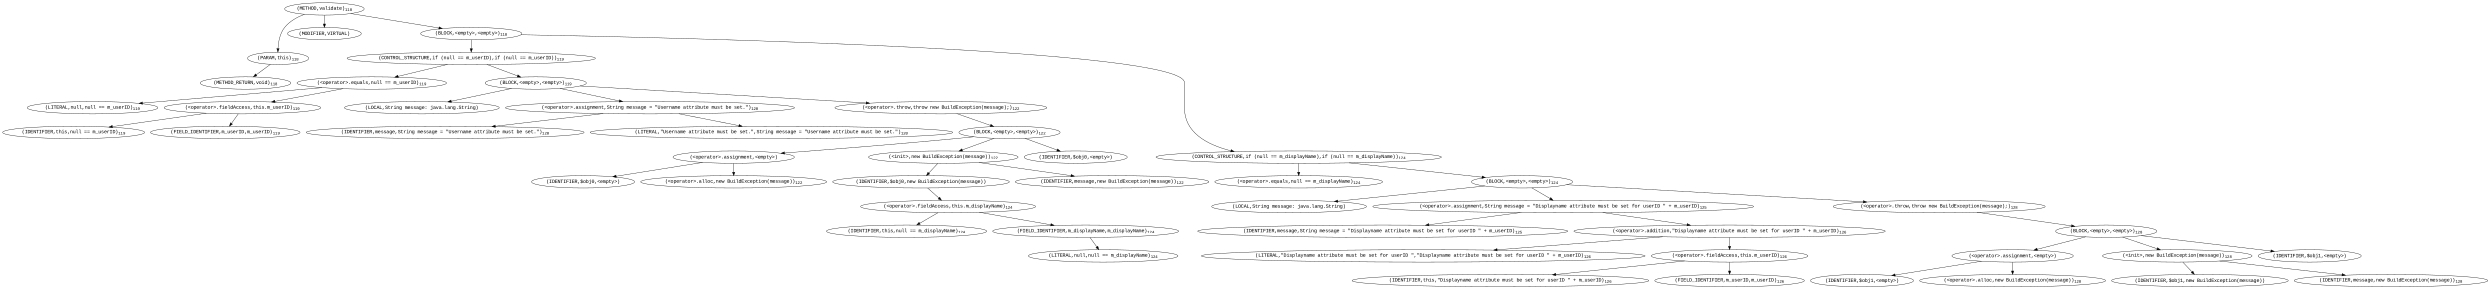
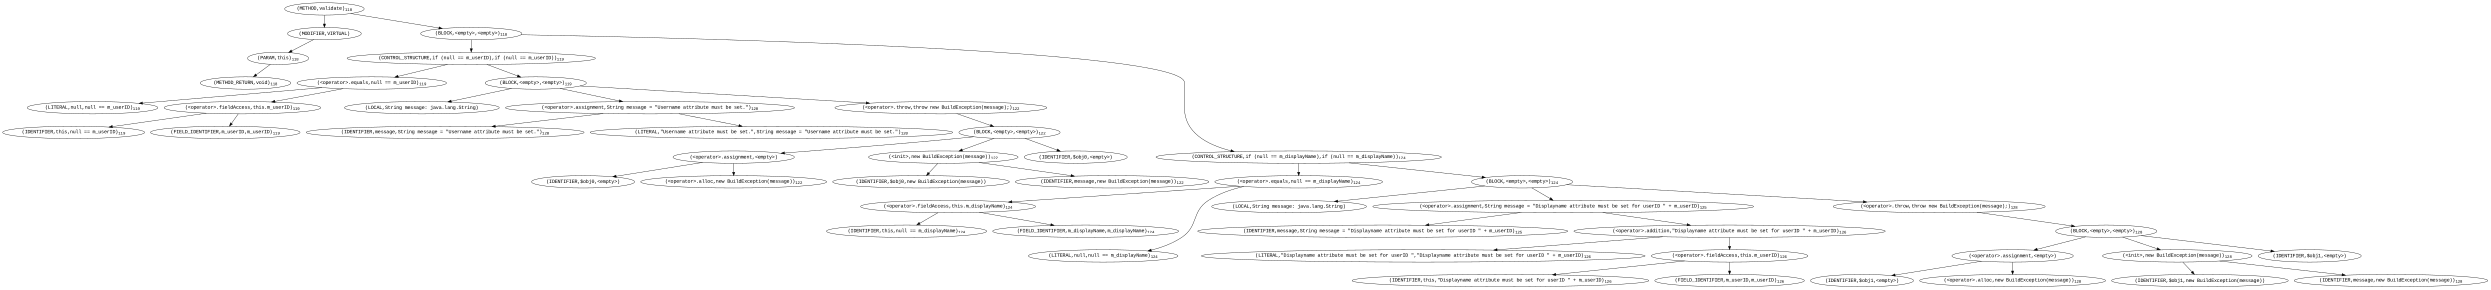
  digraph {
    fontname="Liberation Mono"
    node [fontname="Liberation Mono"]
    edge [fontname="Liberation Mono"]
    n1 [label=<(METHOD,validate)<SUB>118</SUB>>]
    n2 [label=<(PARAM,this)<SUB>118</SUB>>]
    n3 [label=<(BLOCK,&lt;empty&gt;,&lt;empty&gt;)<SUB>118</SUB>>]
    n4 [label=<(MODIFIER,VIRTUAL)>]
    n5 [label=<(METHOD_RETURN,void)<SUB>118</SUB>>]
    n6 [label=<(CONTROL_STRUCTURE,if (null == m_userID),if (null == m_userID))<SUB>119</SUB>>]
    n7 [label=<(CONTROL_STRUCTURE,if (null == m_displayName),if (null == m_displayName))<SUB>124</SUB>>]
    n8 [label=<(&lt;operator&gt;.equals,null == m_userID)<SUB>119</SUB>>]
    n9 [label=<(BLOCK,&lt;empty&gt;,&lt;empty&gt;)<SUB>119</SUB>>]
    n10 [label=<(&lt;operator&gt;.equals,null == m_displayName)<SUB>124</SUB>>]
    n11 [label=<(BLOCK,&lt;empty&gt;,&lt;empty&gt;)<SUB>124</SUB>>]
    n12 [label=<(LITERAL,null,null == m_userID)<SUB>119</SUB>>]
    n13 [label=<(&lt;operator&gt;.fieldAccess,this.m_userID)<SUB>119</SUB>>]
    n14 [label=<(LOCAL,String message: java.lang.String)>]
    n15 [label=<(&lt;operator&gt;.assignment,String message = &quot;Username attribute must be set.&quot;)<SUB>120</SUB>>]
    n16 [label=<(&lt;operator&gt;.throw,throw new BuildException(message);)<SUB>122</SUB>>]
    n17 [label=<(IDENTIFIER,this,null == m_userID)<SUB>119</SUB>>]
    n18 [label=<(FIELD_IDENTIFIER,m_userID,m_userID)<SUB>119</SUB>>]
    n19 [label=<(IDENTIFIER,message,String message = &quot;Username attribute must be set.&quot;)<SUB>120</SUB>>]
    n20 [label=<(LITERAL,&quot;Username attribute must be set.&quot;,String message = &quot;Username attribute must be set.&quot;)<SUB>120</SUB>>]
    n21 [label=<(BLOCK,&lt;empty&gt;,&lt;empty&gt;)<SUB>122</SUB>>]
    n22 [label=<(&lt;operator&gt;.assignment,&lt;empty&gt;)>]
    n23 [label=<(&lt;init&gt;,new BuildException(message))<SUB>122</SUB>>]
    n24 [label=<(IDENTIFIER,$obj0,&lt;empty&gt;)>]
    n25 [label=<(IDENTIFIER,$obj0,&lt;empty&gt;)>]
    n26 [label=<(&lt;operator&gt;.alloc,new BuildException(message))<SUB>122</SUB>>]
    n27 [label=<(IDENTIFIER,$obj0,new BuildException(message))>]
    n28 [label=<(IDENTIFIER,message,new BuildException(message))<SUB>122</SUB>>]
    n29 [label=<(LITERAL,null,null == m_displayName)<SUB>124</SUB>>]
    n30 [label=<(&lt;operator&gt;.fieldAccess,this.m_displayName)<SUB>124</SUB>>]
    n31 [label=<(LOCAL,String message: java.lang.String)>]
    n32 [label=<(&lt;operator&gt;.assignment,String message = &quot;Displayname attribute must be set for userID &quot; + m_userID)<SUB>125</SUB>>]
    n33 [label=<(&lt;operator&gt;.throw,throw new BuildException(message);)<SUB>128</SUB>>]
    n34 [label=<(IDENTIFIER,this,null == m_displayName)<SUB>124</SUB>>]
    n35 [label=<(FIELD_IDENTIFIER,m_displayName,m_displayName)<SUB>124</SUB>>]
    n36 [label=<(IDENTIFIER,message,String message = &quot;Displayname attribute must be set for userID &quot; + m_userID)<SUB>125</SUB>>]
    n37 [label=<(&lt;operator&gt;.addition,&quot;Displayname attribute must be set for userID &quot; + m_userID)<SUB>126</SUB>>]
    n38 [label=<(BLOCK,&lt;empty&gt;,&lt;empty&gt;)<SUB>128</SUB>>]
    n39 [label=<(LITERAL,&quot;Displayname attribute must be set for userID &quot;,&quot;Displayname attribute must be set for userID &quot; + m_userID)<SUB>126</SUB>>]
    n40 [label=<(&lt;operator&gt;.fieldAccess,this.m_userID)<SUB>126</SUB>>]
    n41 [label=<(IDENTIFIER,this,&quot;Displayname attribute must be set for userID &quot; + m_userID)<SUB>126</SUB>>]
    n42 [label=<(FIELD_IDENTIFIER,m_userID,m_userID)<SUB>126</SUB>>]
    n43 [label=<(&lt;operator&gt;.assignment,&lt;empty&gt;)>]
    n44 [label=<(&lt;init&gt;,new BuildException(message))<SUB>128</SUB>>]
    n45 [label=<(IDENTIFIER,$obj1,&lt;empty&gt;)>]
    n46 [label=<(IDENTIFIER,$obj1,&lt;empty&gt;)>]
    n47 [label=<(&lt;operator&gt;.alloc,new BuildException(message))<SUB>128</SUB>>]
    n48 [label=<(IDENTIFIER,$obj1,new BuildException(message))>]
    n49 [label=<(IDENTIFIER,message,new BuildException(message))<SUB>128</SUB>>]
-   n1 -> n2
+   n4 -> n2
    n1 -> n3
    n1 -> n4
    n2 -> n5
    n3 -> n6
    n3 -> n7
    n6 -> n8
    n6 -> n9
    n7 -> n10
    n7 -> n11
    n8 -> n12
    n8 -> n13
    n9 -> n14
    n9 -> n15
    n9 -> n16
-   n35 -> n29
-   n27 -> n30
+   n10 -> n29
+   n10 -> n30
    n11 -> n31
    n11 -> n32
    n11 -> n33
    n13 -> n17
    n13 -> n18
    n15 -> n19
    n15 -> n20
    n16 -> n21
    n21 -> n22
    n21 -> n23
    n21 -> n24
    n22 -> n25
    n22 -> n26
    n23 -> n27
    n23 -> n28
    n30 -> n34
    n30 -> n35
    n32 -> n36
    n32 -> n37
    n33 -> n38
    n37 -> n39
    n37 -> n40
    n38 -> n43
    n38 -> n44
    n38 -> n45
    n40 -> n41
    n40 -> n42
    n43 -> n46
    n43 -> n47
    n44 -> n48
    n44 -> n49
  }
